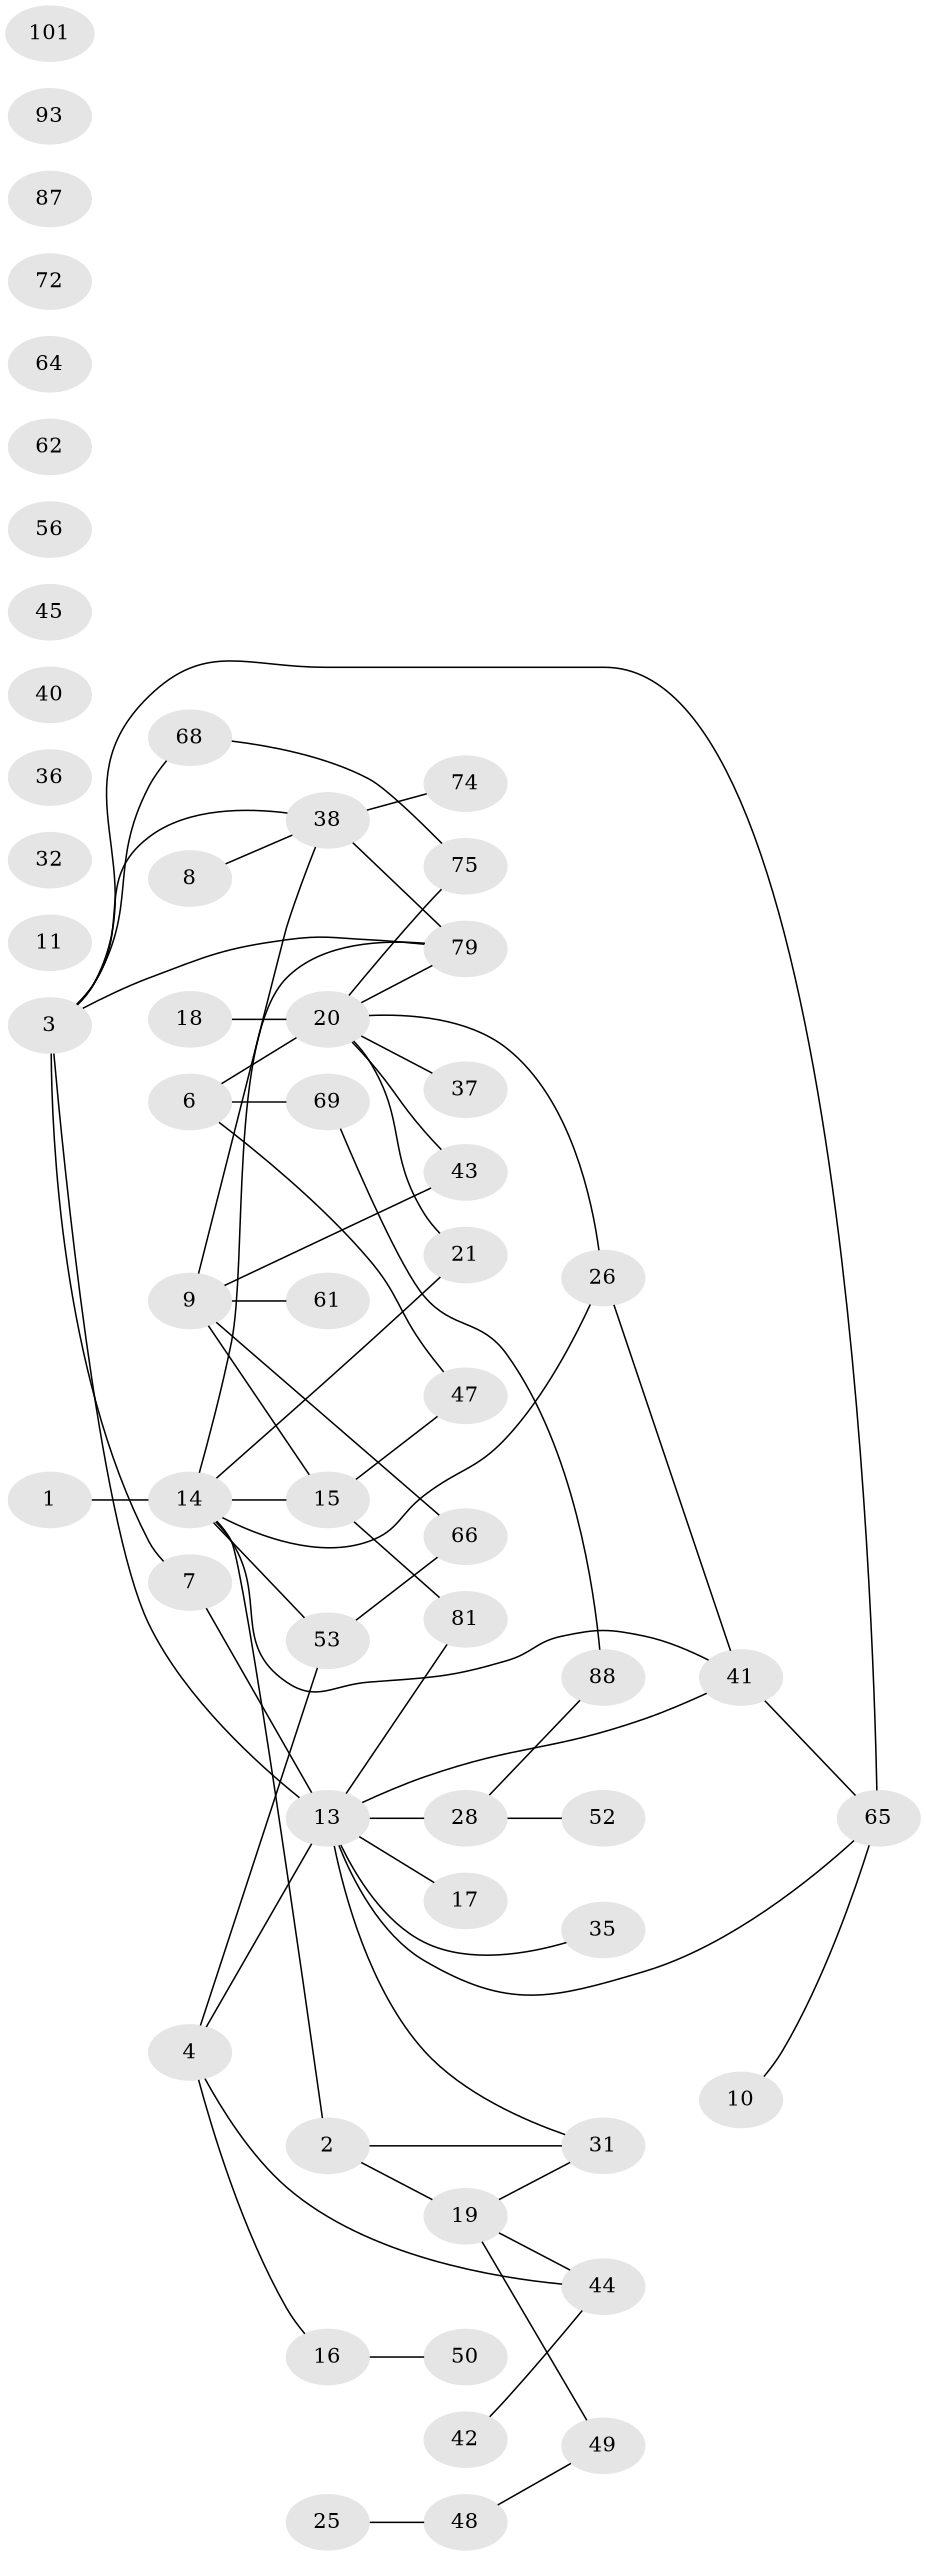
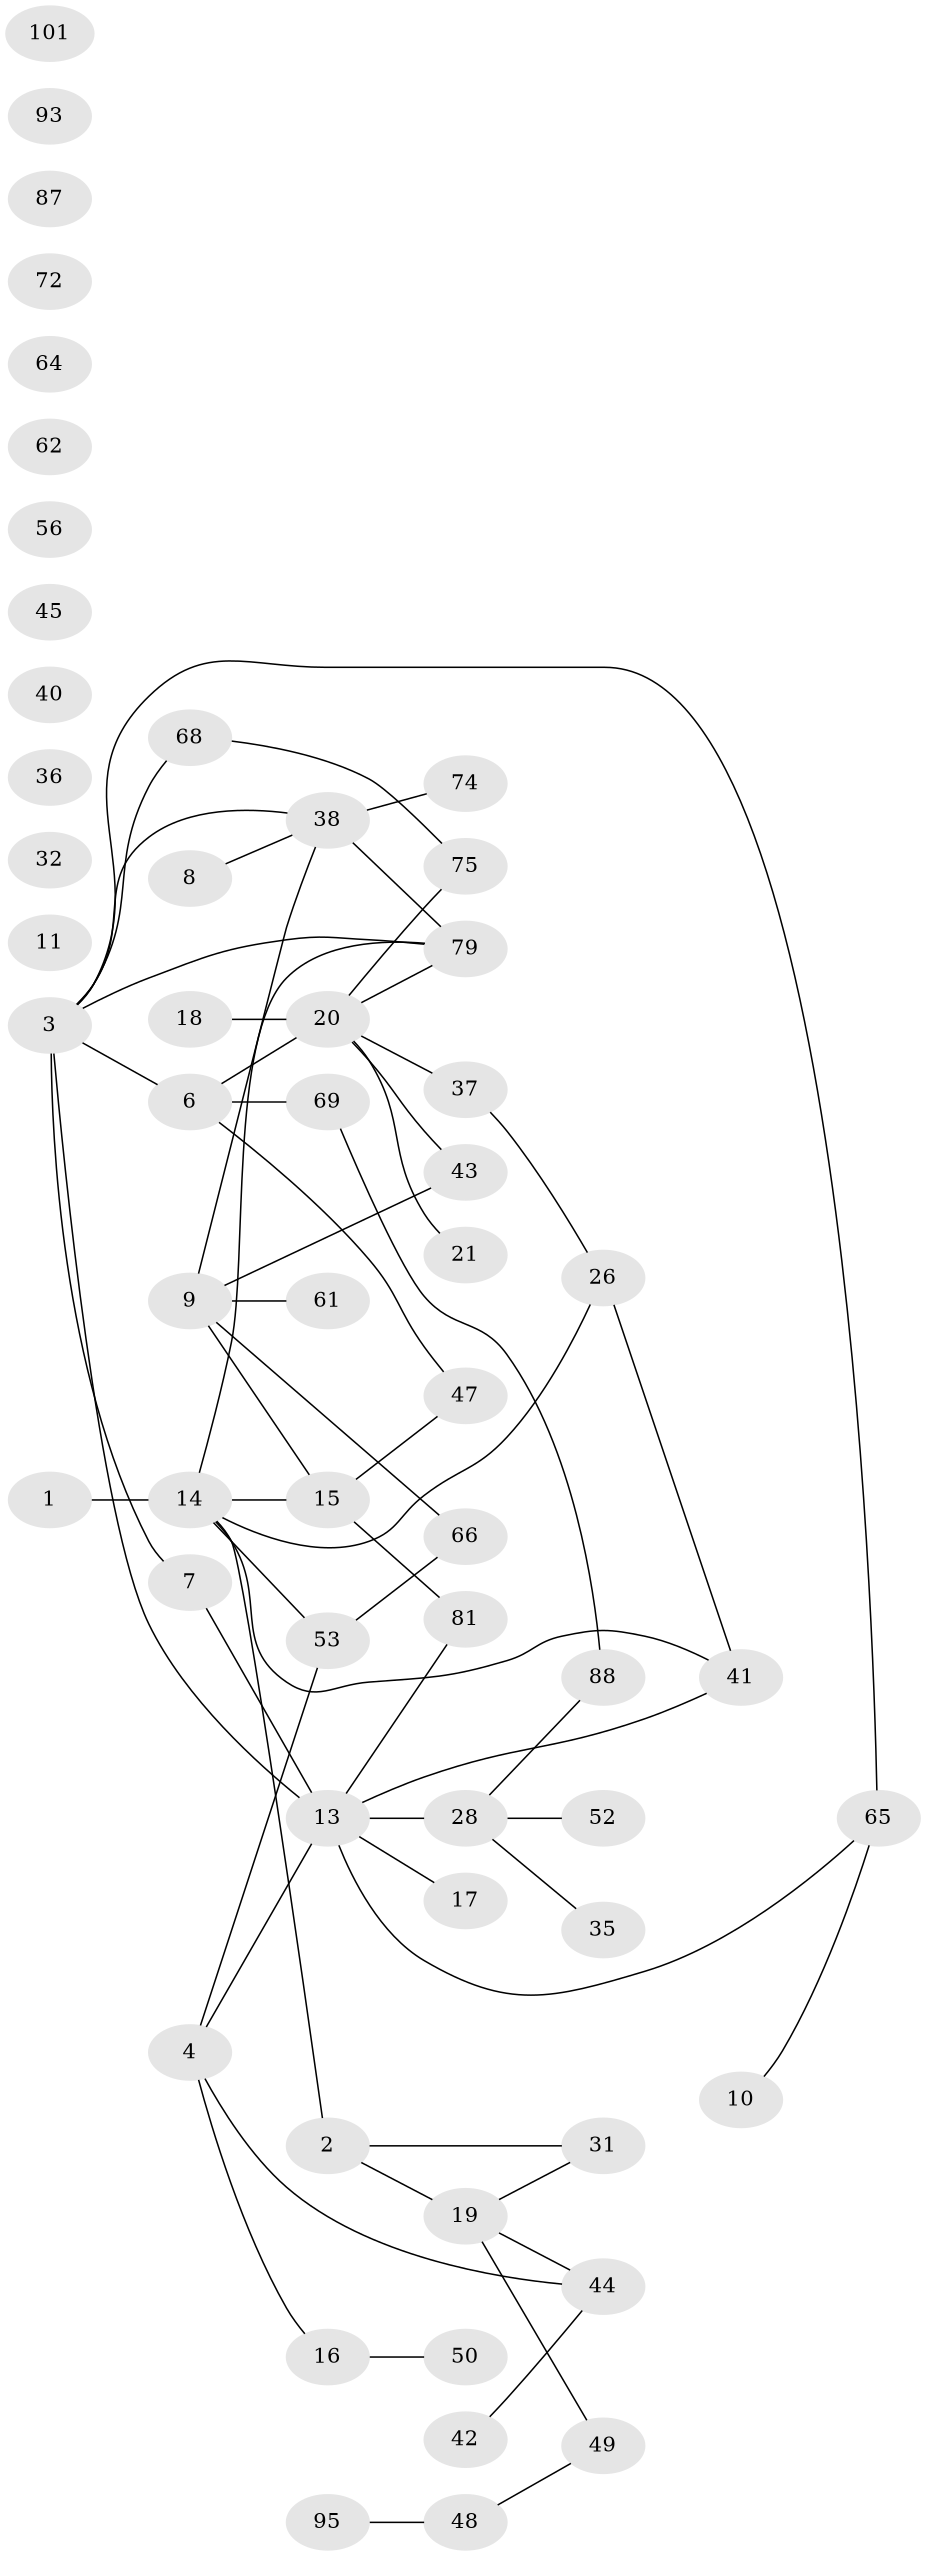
  graph {
    rankdir=LR
    node [color=gray90 style=filled]
    14 [super="+107+39+22"]
    2
    79
    53 [super="+105"]
    15 [super="+70+58"]
    41 [super="+80"]
    21 [super="+29"]
    26 [super="+33"]
    1
    19 [super="+46"]
    31 [super="+92+76"]
    44 [super="+106"]
    49
    3 [super="+67+12+5"]
    6 [super="+96"]
    7 [super="+98"]
    13 [super="+90+95+34"]
    38 [super="+63"]
    65 [super="+73"]
    68
    20 [super="+27+30+54"]
    47 [super="+114"]
    69
    17
    28 [super="+55+78"]
    35
    81 [super="+86"]
    74 [super="+100"]
    75
    4 [super="+60"]
    16 [super="+89"]
    50 [super="+77"]
    66
    n34 [label=43]
    37
    88
    8
    9 [super="+43"]
    61
    10 [super="+57+24"]
    11 [super="+84"]
    52 [super="+94"]
    18
    48 [super="+51"]
-   25
+   25 [label=95]
    32
    36 [super="+59"]
    40
    42
    45
    56 [super="+83"]
    62
    64
    72 [super="+97"]
    87
    93
    101
    14 -- 2
    14 -- 79
    14 -- 53
    14 -- 15 [weight=2]
    14 -- 41
-   14 -- 21
    14 -- 26
    2 -- 19
    2 -- 31
    53 -- 66
    15 -- 47
    15 -- 81
-   41 -- 65
    26 -- 41
    1 -- 14
    19 -- 31
    19 -- 44
    19 -- 49
    3 -- 79
+   3 -- 6
    3 -- 7 [weight=2]
    3 -- 13
    3 -- 38
    3 -- 65
    3 -- 68
    6 -- 20
    6 -- 47
    6 -- 69
    7 -- 13
    13 -- 41
-   13 -- 31
    13 -- 65
    13 -- 17
    13 -- 28 [weight=2]
-   13 -- 35
+   28 -- 35
    13 -- 81
    38 -- 79
    38 -- 74
    68 -- 75
    20 -- 79
    20 -- 21
-   20 -- 26
+   37 -- 26
    20 -- 75
    20 -- n34
    20 -- 37
    69 -- 88
    28 -- 88
    28 -- 52
    4 -- 53
    4 -- 44
    4 -- 13
    4 -- 16
    16 -- 50
    8 -- 38
    9 -- 15
    9 -- 38
    9 -- 66
    9 -- n34
    9 -- 61
    10 -- 65
    18 -- 20
    48 -- 49
    25 -- 48
    42 -- 44
  }
